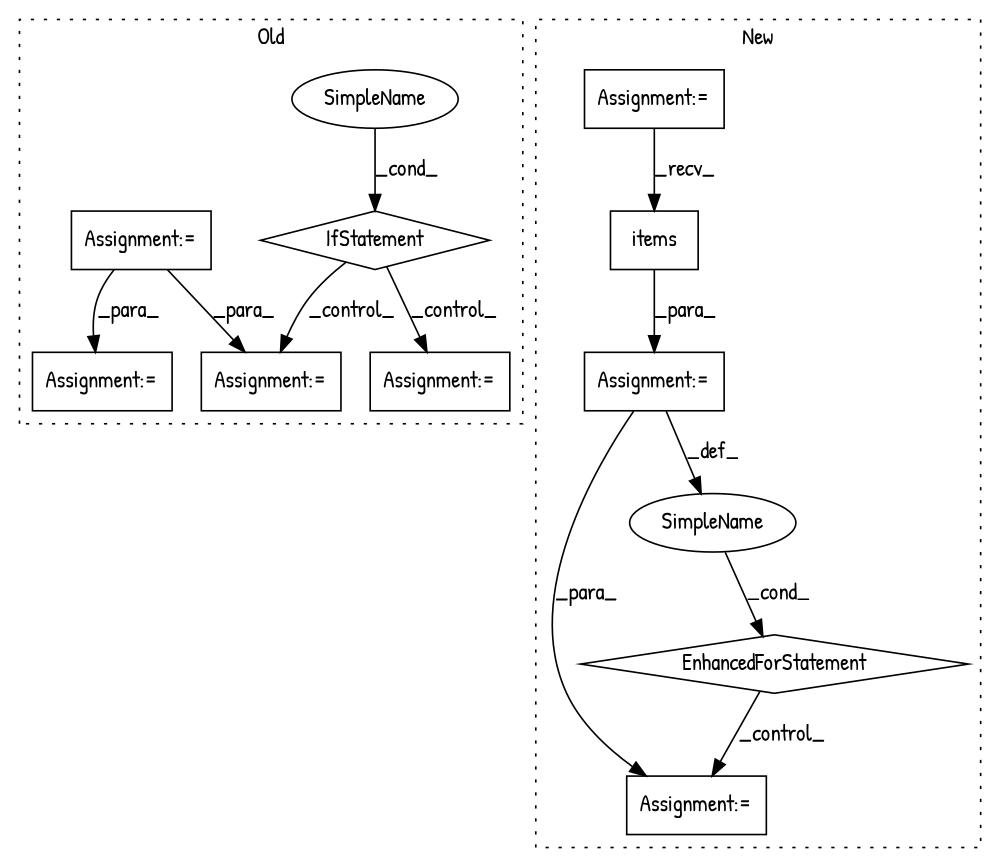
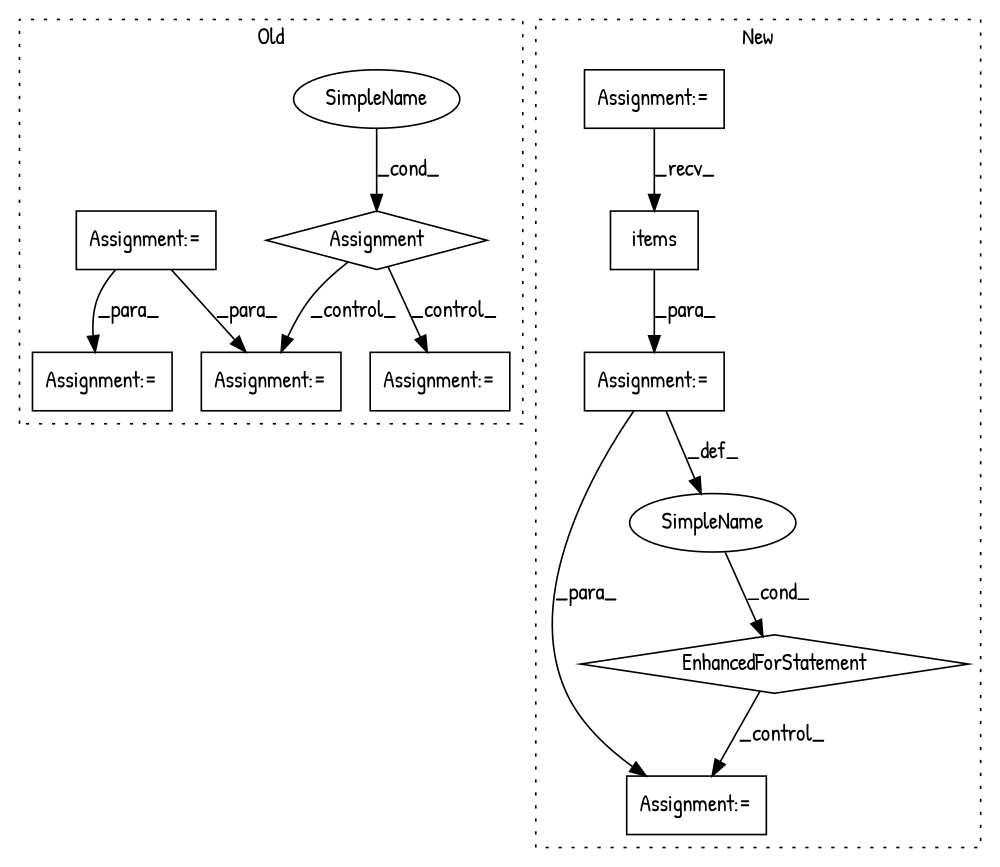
  digraph {
    fontname="Patrick Hand"
    node [a=7 l=1 s="7807,7986" shape=box fontname="Patrick Hand"]
    edge [fontname="Patrick Hand"]
-   n1 [a=25 l="4,2" label=IfStatement s="6149,6178" shape=diamond]
+   n1 [a=25 l="4,2" label=Assignment s="6149,6178" shape=diamond]
    n2 [label="Assignment:=" s=6214]
    n3 [a=42 label=SimpleName shape=ellipse l="" s=""]
    n4 [label="Assignment:=" s=6253]
    n5 [label="Assignment:=" s=5629]
    n6 [label="Assignment:=" s=5935]
    n7 [a=32 l=7 label=items s=7952]
    n8 [l="82,2" label="Assignment:="]
    n9 [a=70 l="82,2" label=EnhancedForStatement shape=diamond]
    n10 [label="Assignment:=" s=8098]
    n11 [a=42 l=14 label=SimpleName s=7897 shape=ellipse]
    n12 [l=11 label="Assignment:=" s=7434]
    subgraph cluster_1 {
      label=Old
      style=dotted
      n1
      n2
      n3
      n4
      n5
      n6
    }
    subgraph cluster_2 {
      label=New
      style=dotted
      n7
      n8
      n9
      n10
      n11
      n12
    }
    n1 -> n2 [label=_control_]
    n1 -> n4 [label=_control_]
    n3 -> n1 [label=_cond_]
    n5 -> n4 [label=_para_]
    n5 -> n6 [label=_para_]
    n7 -> n8 [label=_para_]
    n8 -> n10 [label=_para_]
    n8 -> n11 [label=_def_]
    n9 -> n10 [label=_control_]
    n11 -> n9 [label=_cond_]
    n12 -> n7 [label=_recv_]
  }
